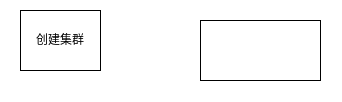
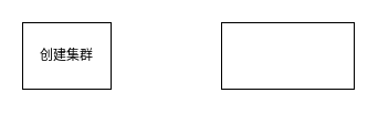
  <mxCell id="0" />
  <mxCell id="1" parent="0" />
- <mxCell id="2" value="创建集群" style="rounded=0;whiteSpace=wrap;html=1;" vertex="1" parent="1"><mxGeometry x="20" y="10" width="80" height="60" as="geometry" /></mxCell>
+ <mxCell id="2" value="创建集群" style="rounded=0;whiteSpace=wrap;html=1;" vertex="1" parent="1"><mxGeometry x="20" y="20" width="80" height="60" as="geometry" /></mxCell>
  <mxCell id="3" value="" style="rounded=0;whiteSpace=wrap;html=1;" vertex="1" parent="1"><mxGeometry x="200" y="20" width="120" height="60" as="geometry" /></mxCell>
